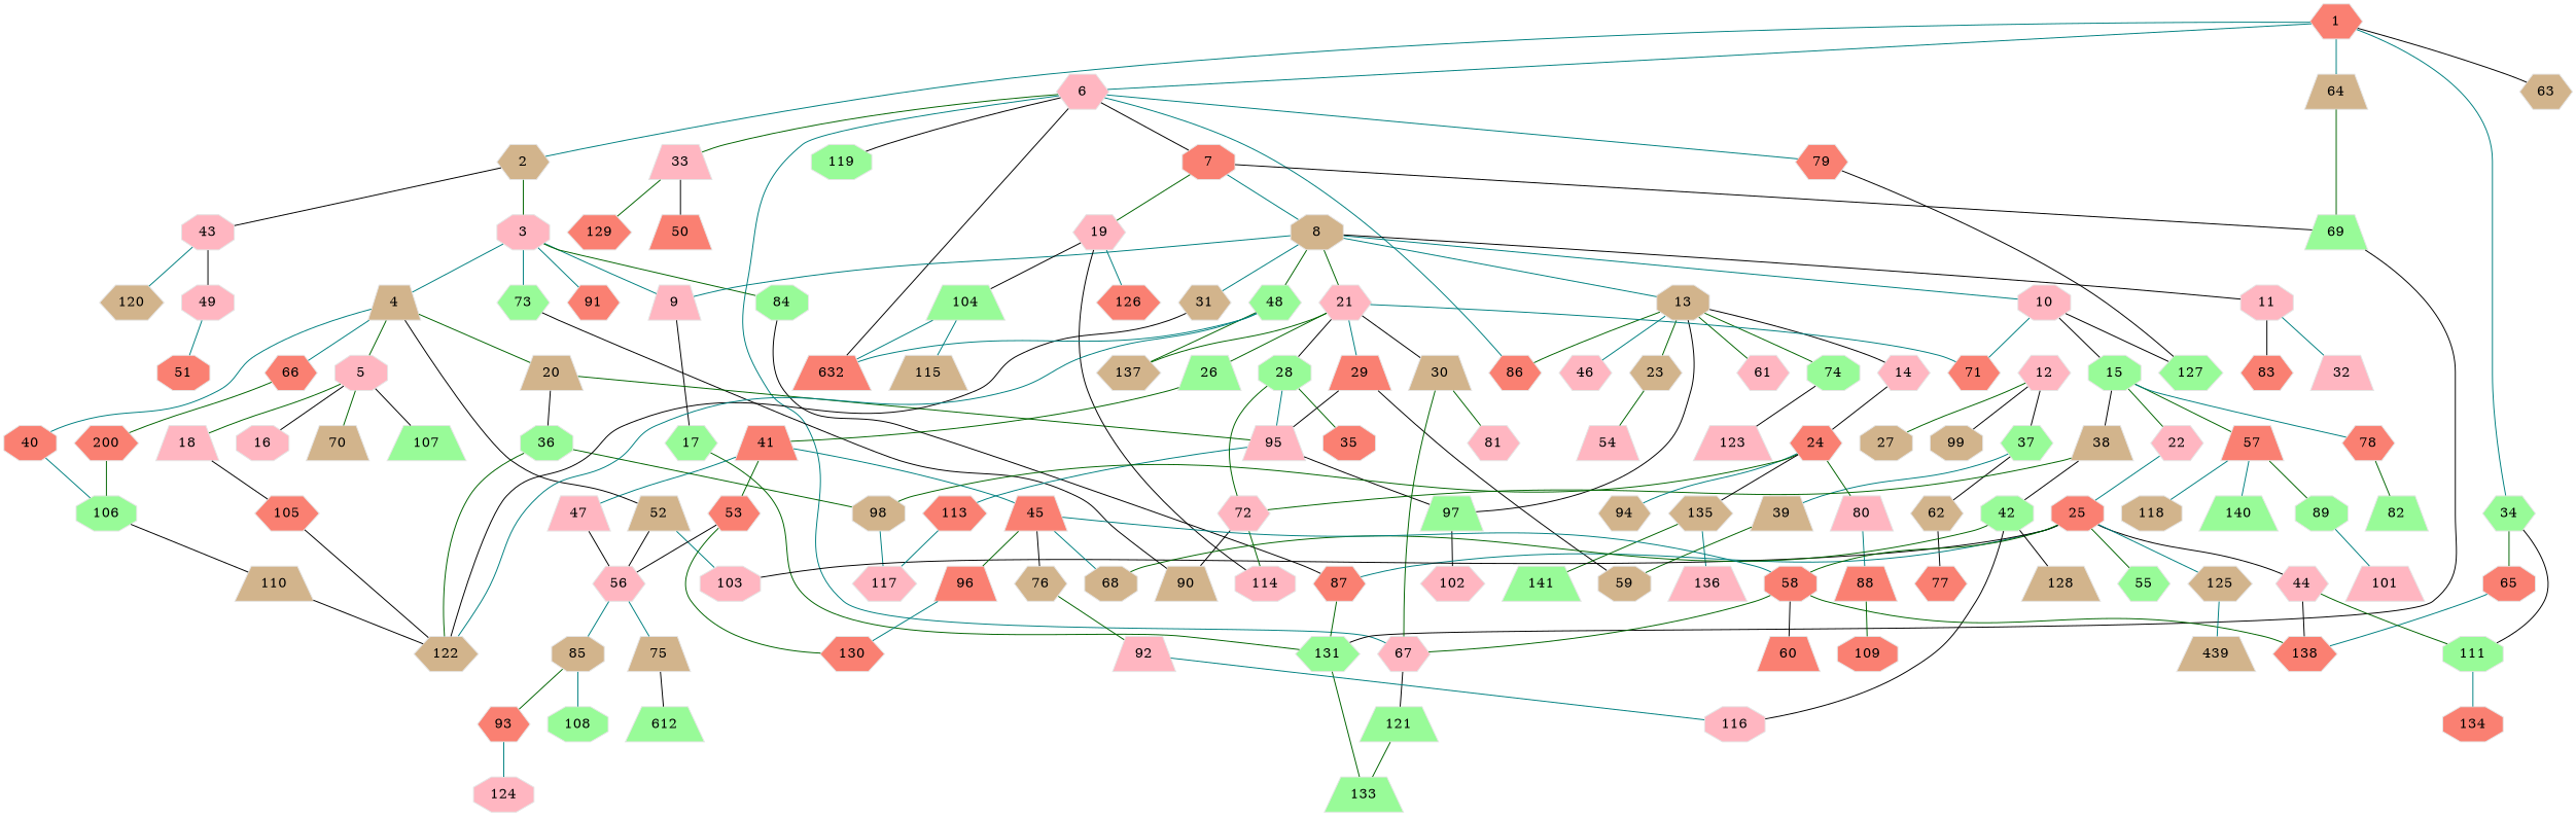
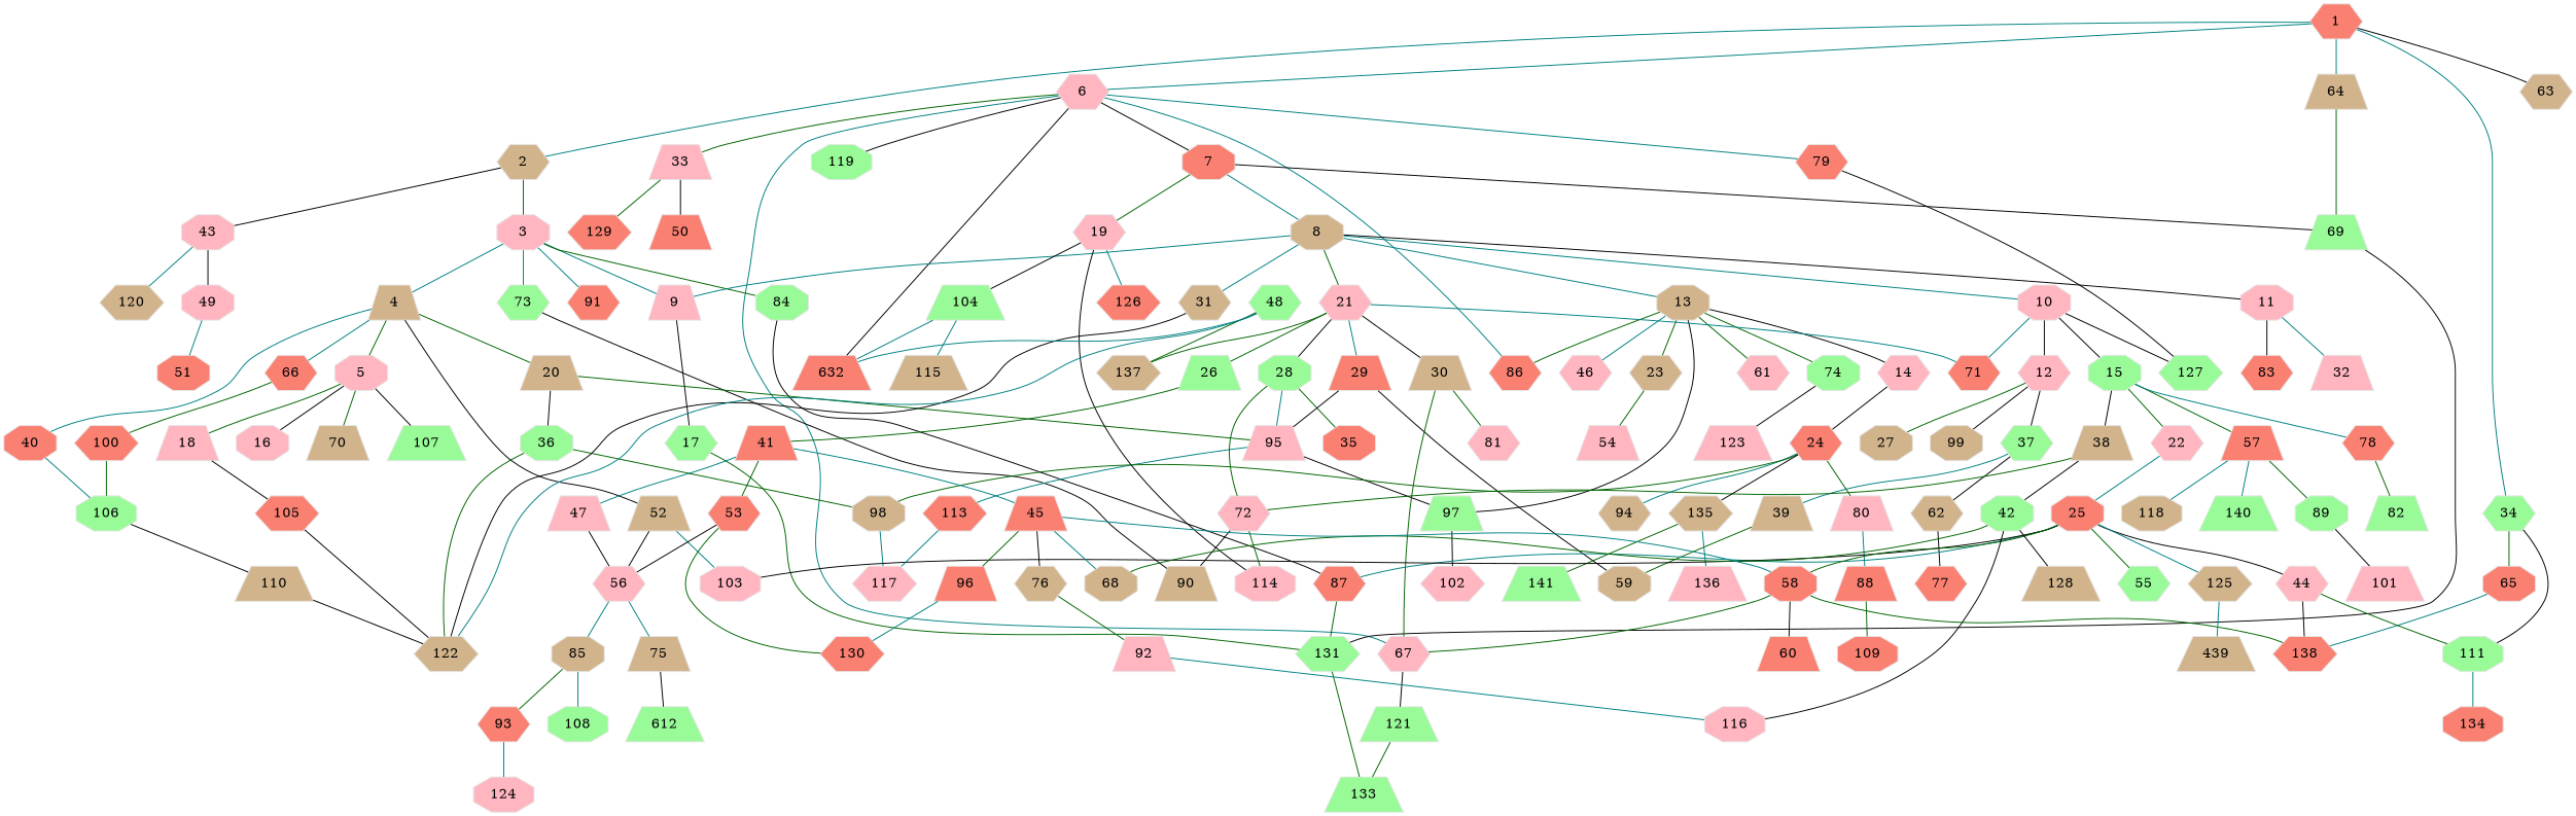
  graph {
    node [color=gray90 fillcolor=salmon shape=hexagon style=filled]
    edge [color=black]
    2 [fillcolor=tan]
    1
    6 [fillcolor=lightpink]
    34 [fillcolor=palegreen]
    63 [fillcolor=tan]
    64 [fillcolor=tan shape=trapezium]
    3 [fillcolor=lightpink shape=octagon]
    43 [fillcolor=lightpink shape=octagon]
    7 [shape=octagon]
    33 [fillcolor=lightpink shape=trapezium]
    67 [fillcolor=lightpink]
    79
    86
    119 [fillcolor=palegreen shape=octagon]
    n15 [label=632 shape=trapezium]
    65 [shape=octagon]
    111 [fillcolor=palegreen shape=octagon]
    69 [fillcolor=palegreen shape=trapezium]
    4 [fillcolor=tan shape=trapezium]
    9 [fillcolor=lightpink shape=trapezium]
    73 [fillcolor=palegreen]
    84 [fillcolor=palegreen shape=octagon]
    91
    49 [fillcolor=lightpink shape=octagon]
    120 [fillcolor=tan]
    5 [fillcolor=lightpink shape=octagon]
    20 [fillcolor=tan shape=trapezium]
    40 [shape=octagon]
    52 [fillcolor=tan shape=trapezium]
    66
    17 [fillcolor=palegreen]
    90 [fillcolor=tan shape=trapezium]
    87
    16 [fillcolor=lightpink shape=octagon]
    18 [fillcolor=lightpink shape=trapezium]
    70 [fillcolor=tan shape=trapezium]
    107 [fillcolor=palegreen shape=trapezium]
    36 [fillcolor=palegreen shape=octagon]
    95 [fillcolor=lightpink shape=trapezium]
    106 [fillcolor=palegreen shape=octagon]
    103 [fillcolor=lightpink shape=octagon]
    56 [fillcolor=lightpink]
-   100 [label=200]
+   100
    105
    8 [fillcolor=tan shape=octagon]
    19 [fillcolor=lightpink]
    50 [shape=trapezium]
    129
    121 [fillcolor=palegreen shape=trapezium]
    127 [fillcolor=palegreen]
    10 [fillcolor=lightpink shape=octagon]
    11 [fillcolor=lightpink shape=octagon]
    13 [fillcolor=tan shape=octagon]
    21 [fillcolor=lightpink]
    31 [fillcolor=tan]
    48 [fillcolor=palegreen]
    104 [fillcolor=palegreen shape=trapezium]
    114 [fillcolor=lightpink shape=octagon]
    126
    131 [fillcolor=palegreen]
    12 [fillcolor=lightpink]
    15 [fillcolor=palegreen shape=octagon]
    71
    32 [fillcolor=lightpink shape=trapezium]
    83
    14 [fillcolor=lightpink]
    23 [fillcolor=tan]
    46 [fillcolor=lightpink]
    61 [fillcolor=lightpink]
    74 [fillcolor=palegreen shape=octagon]
    97 [fillcolor=palegreen shape=trapezium]
    26 [fillcolor=palegreen shape=trapezium]
    28 [fillcolor=palegreen shape=octagon]
    29 [shape=trapezium]
    30 [fillcolor=tan shape=trapezium]
    137 [fillcolor=tan]
    122 [fillcolor=tan]
    27 [fillcolor=tan shape=octagon]
    37 [fillcolor=palegreen]
    99 [fillcolor=tan shape=octagon]
    22 [fillcolor=lightpink]
    38 [fillcolor=tan shape=trapezium]
    57 [shape=trapezium]
    78
    39 [fillcolor=tan shape=trapezium]
    62 [fillcolor=tan]
    24
    54 [fillcolor=lightpink shape=trapezium]
    123 [fillcolor=lightpink shape=trapezium]
    102 [fillcolor=lightpink]
    80 [fillcolor=lightpink shape=trapezium]
    94 [fillcolor=tan]
    98 [fillcolor=tan shape=octagon]
    135 [fillcolor=tan]
    25 [shape=octagon]
    72 [fillcolor=lightpink]
    42 [fillcolor=palegreen shape=octagon]
    89 [fillcolor=palegreen shape=octagon]
    118 [fillcolor=tan shape=octagon]
    140 [fillcolor=palegreen shape=trapezium]
    82 [fillcolor=palegreen shape=trapezium]
    133 [fillcolor=palegreen shape=trapezium]
    115 [fillcolor=tan shape=trapezium]
    113
    41 [shape=trapezium]
    35 [shape=octagon]
    59 [fillcolor=tan shape=octagon]
    81 [fillcolor=lightpink]
    44 [fillcolor=lightpink]
    55 [fillcolor=palegreen]
    58 [shape=octagon]
    125 [fillcolor=tan]
    88 [shape=trapezium]
    117 [fillcolor=lightpink]
    136 [fillcolor=lightpink shape=trapezium]
    141 [fillcolor=palegreen shape=trapezium]
    138
    60 [shape=trapezium]
    n119 [fillcolor=tan label=439 shape=trapezium]
    45 [shape=trapezium]
    47 [fillcolor=lightpink shape=trapezium]
    53
    134 [shape=octagon]
    77
    68 [fillcolor=tan shape=octagon]
    116 [fillcolor=lightpink shape=octagon]
    128 [fillcolor=tan shape=trapezium]
    110 [fillcolor=tan shape=trapezium]
    76 [fillcolor=tan]
    96 [shape=trapezium]
    130
    51 [shape=octagon]
    92 [fillcolor=lightpink shape=trapezium]
    75 [fillcolor=tan shape=trapezium]
    85 [fillcolor=tan shape=octagon]
    n136 [fillcolor=palegreen label=612 shape=trapezium]
    93
    108 [fillcolor=palegreen shape=octagon]
    101 [fillcolor=lightpink shape=trapezium]
    109 [shape=octagon]
    124 [fillcolor=lightpink shape=octagon]
    2 -- 3 [color=darkgreen]
    2 -- 43
    1 -- 2 [color=teal]
    1 -- 6 [color=teal]
    1 -- 34 [color=teal]
    1 -- 63
    1 -- 64 [color=teal]
    6 -- 7
    6 -- 33 [color=darkgreen]
    6 -- 67 [color=teal]
    6 -- 79 [color=teal]
    6 -- 86 [color=teal]
    6 -- 119
    6 -- n15
    34 -- 65 [color=darkgreen]
    34 -- 111
    64 -- 69 [color=darkgreen]
    3 -- 4 [color=teal]
    3 -- 9 [color=teal]
    3 -- 73 [color=teal]
    3 -- 84 [color=darkgreen]
    3 -- 91 [color=teal]
    43 -- 49
    43 -- 120 [color=teal]
    7 -- 69
    7 -- 8 [color=teal]
    7 -- 19 [color=darkgreen]
    33 -- 50
    33 -- 129 [color=darkgreen]
    67 -- 121
    79 -- 127
    65 -- 138 [color=teal]
    111 -- 134 [color=teal]
    69 -- 131
    4 -- 5 [color=darkgreen]
    4 -- 20 [color=darkgreen]
    4 -- 40 [color=teal]
    4 -- 52
    4 -- 66 [color=teal]
    9 -- 17
    73 -- 90
    84 -- 87
    49 -- 51 [color=teal]
    5 -- 16
    5 -- 18 [color=darkgreen]
    5 -- 70 [color=darkgreen]
    5 -- 107
    20 -- 36
    20 -- 95 [color=darkgreen]
    40 -- 106 [color=teal]
    52 -- 103 [color=teal]
    52 -- 56
    66 -- 100 [color=darkgreen]
    17 -- 131 [color=darkgreen]
    87 -- 131 [color=darkgreen]
    18 -- 105
    36 -- 122 [color=darkgreen]
    36 -- 98 [color=darkgreen]
    95 -- 97
    95 -- 113 [color=teal]
    106 -- 110
    56 -- 75 [color=teal]
    56 -- 85 [color=teal]
    100 -- 106 [color=darkgreen]
    105 -- 122
    8 -- 9 [color=teal]
    8 -- 10 [color=teal]
    8 -- 11
    8 -- 13 [color=teal]
    8 -- 21 [color=darkgreen]
    8 -- 31 [color=teal]
-   8 -- 48 [color=darkgreen]
    19 -- 104
    19 -- 114
    19 -- 126 [color=teal]
    121 -- 133 [color=darkgreen]
    10 -- 127
+   10 -- 12
    10 -- 15
    10 -- 71 [color=teal]
    11 -- 32 [color=teal]
    11 -- 83
    13 -- 86 [color=darkgreen]
    13 -- 14
    13 -- 23 [color=darkgreen]
    13 -- 46 [color=teal]
    13 -- 61 [color=darkgreen]
    13 -- 74 [color=darkgreen]
    13 -- 97
    21 -- 71 [color=teal]
    21 -- 26 [color=darkgreen]
    21 -- 28
    21 -- 29 [color=teal]
    21 -- 30
    21 -- 137 [color=darkgreen]
    31 -- 122
    48 -- n15 [color=teal]
    48 -- 137 [color=darkgreen]
    48 -- 122 [color=teal]
    104 -- n15 [color=teal]
    104 -- 115 [color=teal]
    131 -- 133 [color=darkgreen]
    12 -- 27 [color=darkgreen]
    12 -- 37
    12 -- 99
    15 -- 22 [color=darkgreen]
    15 -- 38
    15 -- 57 [color=darkgreen]
    15 -- 78 [color=teal]
    14 -- 24
    23 -- 54 [color=darkgreen]
    74 -- 123
    97 -- 102
    26 -- 41 [color=darkgreen]
    28 -- 95 [color=teal]
    28 -- 72 [color=darkgreen]
    28 -- 35 [color=darkgreen]
    29 -- 95
    29 -- 59
    30 -- 67 [color=darkgreen]
    30 -- 81 [color=darkgreen]
    37 -- 39 [color=teal]
    37 -- 62
    22 -- 25 [color=teal]
    38 -- 72 [color=darkgreen]
    38 -- 42
    57 -- 89 [color=darkgreen]
    57 -- 118 [color=teal]
    57 -- 140 [color=teal]
    78 -- 82 [color=darkgreen]
    39 -- 59 [color=darkgreen]
    62 -- 77
    24 -- 80 [color=darkgreen]
    24 -- 94 [color=teal]
    24 -- 98 [color=darkgreen]
    24 -- 135
    80 -- 88 [color=teal]
    98 -- 117 [color=teal]
    135 -- 136 [color=teal]
    135 -- 141 [color=darkgreen]
    25 -- 87 [color=teal]
    25 -- 103
    25 -- 44
    25 -- 55 [color=darkgreen]
    25 -- 58 [color=darkgreen]
    25 -- 125 [color=teal]
    72 -- 90
    72 -- 114 [color=darkgreen]
    42 -- 68 [color=darkgreen]
    42 -- 116
    42 -- 128
-   89 -- 101 [color=teal]
+   89 -- 101
    113 -- 117 [color=teal]
    41 -- 45 [color=teal]
    41 -- 47 [color=teal]
    41 -- 53 [color=darkgreen]
    44 -- 111 [color=darkgreen]
    44 -- 138
    58 -- 67 [color=darkgreen]
    58 -- 138 [color=darkgreen]
    58 -- 60
    125 -- n119 [color=teal]
    88 -- 109 [color=darkgreen]
    45 -- 58 [color=teal]
    45 -- 68 [color=teal]
    45 -- 76
    45 -- 96 [color=darkgreen]
    47 -- 56
    53 -- 56
    53 -- 130 [color=darkgreen]
    110 -- 122
    76 -- 92 [color=darkgreen]
    96 -- 130 [color=teal]
    92 -- 116 [color=teal]
    75 -- n136
    85 -- 93 [color=darkgreen]
    85 -- 108 [color=teal]
    93 -- 124 [color=teal]
  }
